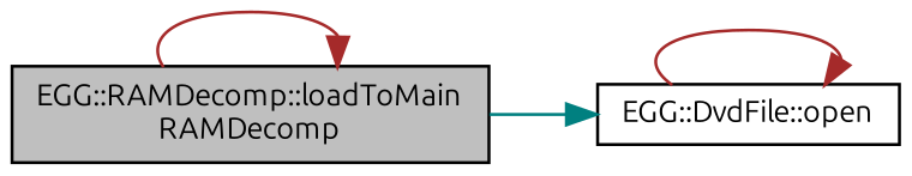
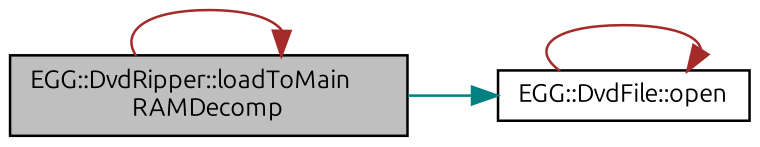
  digraph {
    rankdir=LR
    fontname=Ubuntu
    node [color=black fontname=Ubuntu fontsize=10 shape=record style=filled]
    edge [color=brown fontname=Ubuntu fontsize=10 labelfontname=FreeMono labelfontsize=10 style=solid]
-   n1 [fillcolor=grey75 fontcolor=black height=0.2 label="EGG::RAMDecomp::loadToMain\lRAMDecomp" width=0.4]
+   n1 [fillcolor=grey75 fontcolor=black height=0.2 label="EGG::DvdRipper::loadToMain\lRAMDecomp" width=0.4]
    n2 [fillcolor=white height=0.2 label="EGG::DvdFile::open" width=0.4]
    n1 -> n1
    n1 -> n2 [color=teal]
    n2 -> n2
  }
